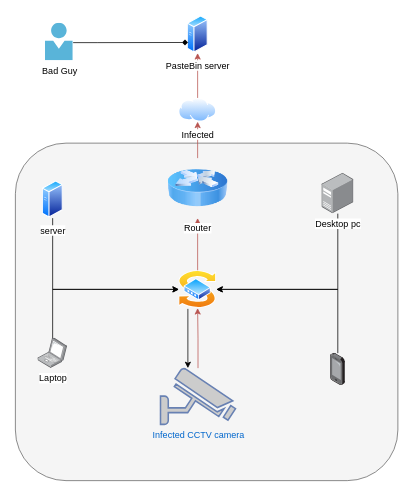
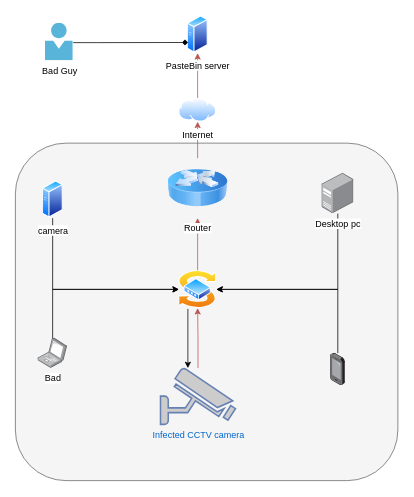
  <mxCell id="0" />
  <mxCell id="1" parent="0" />
  <mxCell id="2" value="" style="rounded=1;whiteSpace=wrap;html=1;fillColor=#f5f5f5;strokeColor=#666666;fontColor=#333333;" vertex="1" parent="1"><mxGeometry x="20" y="190" width="510" height="450" as="geometry" /></mxCell>
  <mxCell id="3" value="" style="edgeStyle=orthogonalEdgeStyle;rounded=0;orthogonalLoop=1;jettySize=auto;html=1;endArrow=none;endFill=0;fillColor=#f8cecc;strokeColor=#b85450;startArrow=classic;startFill=1;" edge="1" parent="1" source="5" target="10"><mxGeometry relative="1" as="geometry" /></mxCell>
  <mxCell id="4" value="" style="edgeStyle=orthogonalEdgeStyle;rounded=0;orthogonalLoop=1;jettySize=auto;html=1;startArrow=none;startFill=0;endArrow=classic;endFill=1;fillColor=#f8cecc;strokeColor=#b85450;" edge="1" parent="1" source="5" target="12"><mxGeometry relative="1" as="geometry" /></mxCell>
  <mxCell id="5" value="Router" style="image;html=1;image=img/lib/clip_art/networking/Router_Icon_128x128.png" vertex="1" parent="1"><mxGeometry x="223" y="210" width="80" height="80" as="geometry" /></mxCell>
  <mxCell id="6" style="edgeStyle=orthogonalEdgeStyle;rounded=0;orthogonalLoop=1;jettySize=auto;html=1;endArrow=none;endFill=0;startArrow=classic;startFill=1;" edge="1" parent="1" source="10" target="14"><mxGeometry relative="1" as="geometry" /></mxCell>
  <mxCell id="7" style="edgeStyle=orthogonalEdgeStyle;rounded=0;orthogonalLoop=1;jettySize=auto;html=1;endArrow=none;endFill=0;startArrow=classic;startFill=1;" edge="1" parent="1" source="10" target="18"><mxGeometry relative="1" as="geometry" /></mxCell>
  <mxCell id="8" style="edgeStyle=orthogonalEdgeStyle;rounded=0;orthogonalLoop=1;jettySize=auto;html=1;endArrow=none;endFill=0;startArrow=classic;startFill=1;" edge="1" parent="1" source="10" target="15"><mxGeometry relative="1" as="geometry" /></mxCell>
  <mxCell id="9" style="edgeStyle=orthogonalEdgeStyle;rounded=0;orthogonalLoop=1;jettySize=auto;html=1;endArrow=none;endFill=0;startArrow=classic;startFill=1;" edge="1" parent="1" source="10" target="19"><mxGeometry relative="1" as="geometry" /></mxCell>
  <mxCell id="10" value="" style="aspect=fixed;perimeter=ellipsePerimeter;html=1;align=center;shadow=0;dashed=0;spacingTop=3;image;image=img/lib/active_directory/switch.svg;" vertex="1" parent="1"><mxGeometry x="238" y="360" width="50" height="50" as="geometry" /></mxCell>
  <mxCell id="11" value="" style="edgeStyle=orthogonalEdgeStyle;rounded=0;orthogonalLoop=1;jettySize=auto;html=1;startArrow=none;startFill=0;endArrow=classic;endFill=1;fillColor=#f8cecc;strokeColor=#b85450;" edge="1" parent="1" source="12" target="13"><mxGeometry relative="1" as="geometry" /></mxCell>
- <mxCell id="12" value="Infected" style="aspect=fixed;perimeter=ellipsePerimeter;html=1;align=center;shadow=0;dashed=0;spacingTop=3;image;image=img/lib/active_directory/internet_cloud.svg;" vertex="1" parent="1"><mxGeometry x="238" y="130" width="50" height="31.5" as="geometry" /></mxCell>
+ <mxCell id="12" value="Internet" style="aspect=fixed;perimeter=ellipsePerimeter;html=1;align=center;shadow=0;dashed=0;spacingTop=3;image;image=img/lib/active_directory/internet_cloud.svg;" vertex="1" parent="1"><mxGeometry x="238" y="130" width="50" height="31.5" as="geometry" /></mxCell>
  <mxCell id="13" value="PasteBin server" style="aspect=fixed;perimeter=ellipsePerimeter;html=1;align=center;shadow=0;dashed=0;spacingTop=3;image;image=img/lib/active_directory/generic_server.svg;" vertex="1" parent="1"><mxGeometry x="249" y="20" width="28.0" height="50" as="geometry" /></mxCell>
- <mxCell id="14" value="Laptop&lt;br&gt;" style="points=[];aspect=fixed;html=1;align=center;shadow=0;dashed=0;image;image=img/lib/allied_telesis/computer_and_terminals/Laptop.svg;" vertex="1" parent="1"><mxGeometry x="50" y="450" width="39.44" height="40" as="geometry" /></mxCell>
+ <mxCell id="14" value="Bad&lt;br&gt;" style="points=[];aspect=fixed;html=1;align=center;shadow=0;dashed=0;image;image=img/lib/allied_telesis/computer_and_terminals/Laptop.svg;" vertex="1" parent="1"><mxGeometry x="50" y="450" width="39.44" height="40" as="geometry" /></mxCell>
  <mxCell id="15" value="Desktop pc" style="points=[];aspect=fixed;html=1;align=center;shadow=0;dashed=0;image;image=img/lib/allied_telesis/computer_and_terminals/Server_Desktop.svg;" vertex="1" parent="1"><mxGeometry x="428.6" y="230" width="42.6" height="54" as="geometry" /></mxCell>
  <mxCell id="16" value="" style="edgeStyle=orthogonalEdgeStyle;rounded=0;orthogonalLoop=1;jettySize=auto;html=1;startArrow=none;startFill=0;endArrow=classic;endFill=1;fillColor=#f8cecc;strokeColor=#b85450;" edge="1" parent="1" source="17" target="10"><mxGeometry relative="1" as="geometry" /></mxCell>
  <mxCell id="17" value="Infected CCTV camera&lt;br&gt;" style="fontColor=#0066CC;verticalAlign=top;verticalLabelPosition=bottom;labelPosition=center;align=center;html=1;outlineConnect=0;fillColor=#CCCCCC;strokeColor=#6881B3;gradientColor=none;gradientDirection=north;strokeWidth=2;shape=mxgraph.networks.security_camera;" vertex="1" parent="1"><mxGeometry x="213.5" y="490" width="100" height="75" as="geometry" /></mxCell>
- <mxCell id="18" value="server&lt;br&gt;" style="aspect=fixed;perimeter=ellipsePerimeter;html=1;align=center;shadow=0;dashed=0;spacingTop=3;image;image=img/lib/active_directory/generic_server.svg;" vertex="1" parent="1"><mxGeometry x="55.72" y="240" width="28.0" height="50" as="geometry" /></mxCell>
+ <mxCell id="18" value="camera&lt;br&gt;" style="aspect=fixed;perimeter=ellipsePerimeter;html=1;align=center;shadow=0;dashed=0;spacingTop=3;image;image=img/lib/active_directory/generic_server.svg;" vertex="1" parent="1"><mxGeometry x="55.72" y="240" width="28.0" height="50" as="geometry" /></mxCell>
  <mxCell id="19" value="" style="points=[];aspect=fixed;html=1;align=center;shadow=0;dashed=0;image;image=img/lib/allied_telesis/computer_and_terminals/Smartphone.svg;" vertex="1" parent="1"><mxGeometry x="440" y="470" width="19.8" height="43.2" as="geometry" /></mxCell>
  <mxCell id="20" value="" style="endArrow=classic;html=1;endFill=1;" edge="1" parent="1"><mxGeometry width="50" height="50" relative="1" as="geometry"><mxPoint x="250" y="411" as="sourcePoint" /><mxPoint x="250" y="490" as="targetPoint" /></mxGeometry></mxCell>
  <mxCell id="21" style="edgeStyle=orthogonalEdgeStyle;rounded=0;orthogonalLoop=1;jettySize=auto;html=1;startArrow=none;startFill=0;endArrow=diamond;endFill=1;entryX=0;entryY=0.75;entryDx=0;entryDy=0;" edge="1" parent="1" source="22" target="13"><mxGeometry relative="1" as="geometry"><mxPoint x="140" y="55" as="targetPoint" /><Array as="points"><mxPoint x="130" y="56" /><mxPoint x="130" y="56" /></Array></mxGeometry></mxCell>
  <mxCell id="22" value="Bad Guy" style="aspect=fixed;html=1;points=[];align=center;image;fontSize=12;image=img/lib/mscae/Person.svg;" vertex="1" parent="1"><mxGeometry x="60" y="30" width="37" height="50" as="geometry" /></mxCell>
